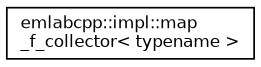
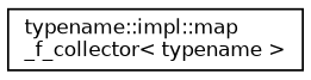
  digraph {
    rankdir=LR
-   n1 [color=black fillcolor=white fontname=Helvetica fontsize=10 height=0.2 label="emlabcpp::impl::map\l_f_collector\< typename \>" shape=record style=filled width=0.4]
+   n1 [color=black fillcolor=white fontname=Helvetica fontsize=10 height=0.2 label="typename::impl::map\l_f_collector\< typename \>" shape=record style=filled width=0.4]
  }
